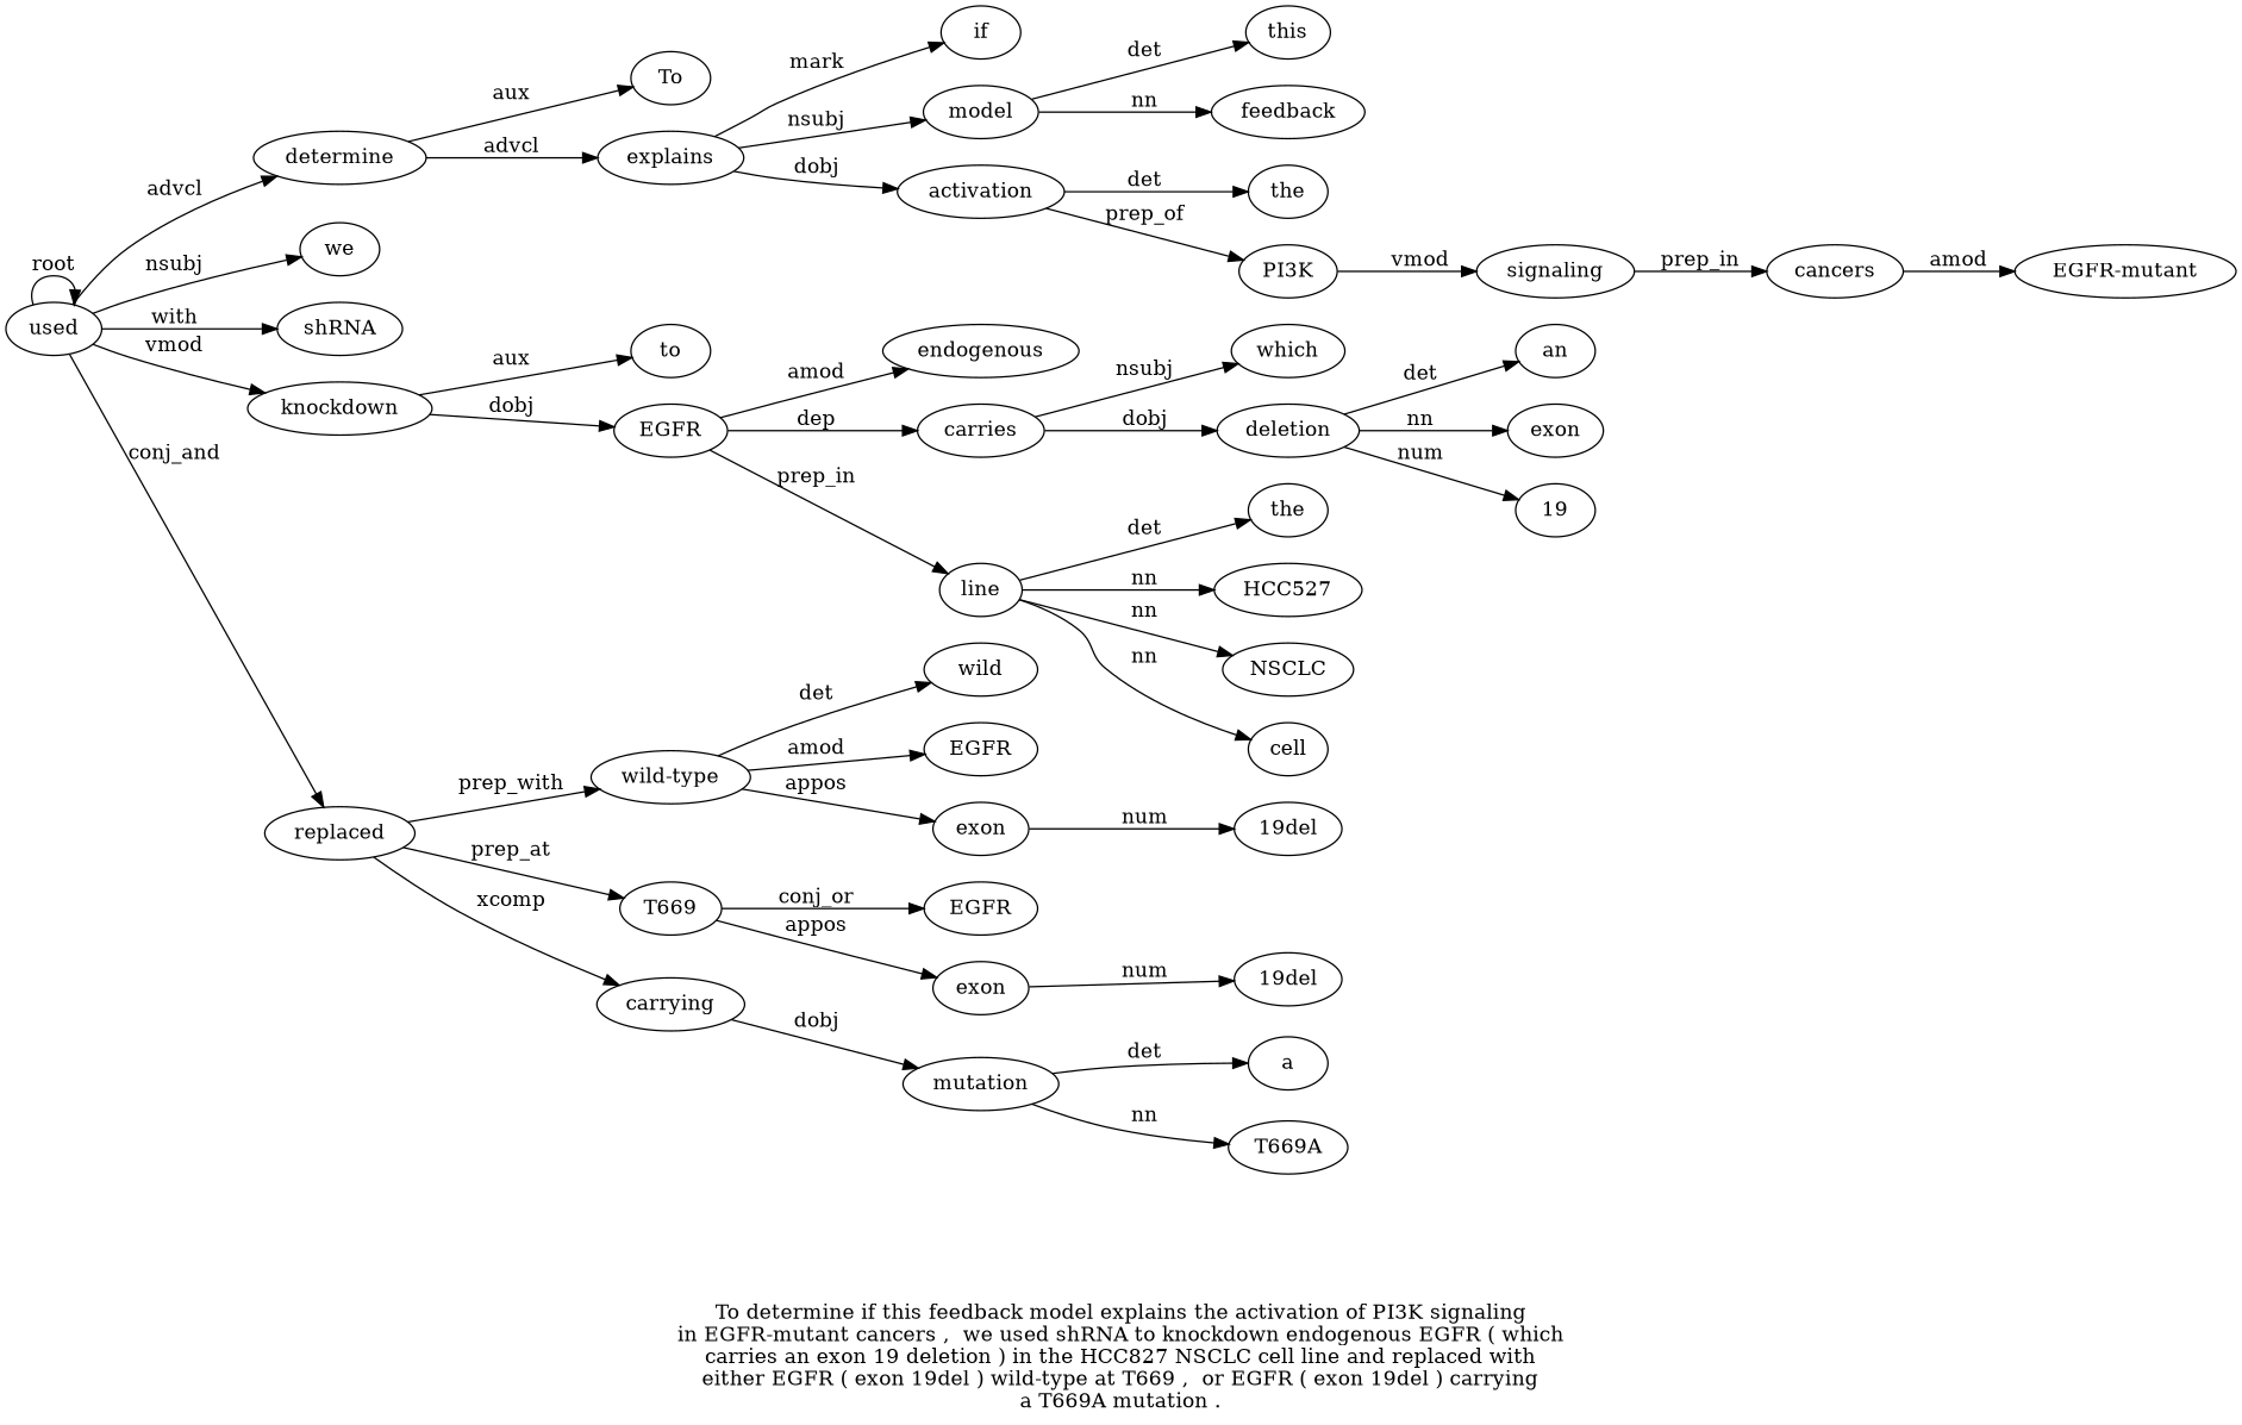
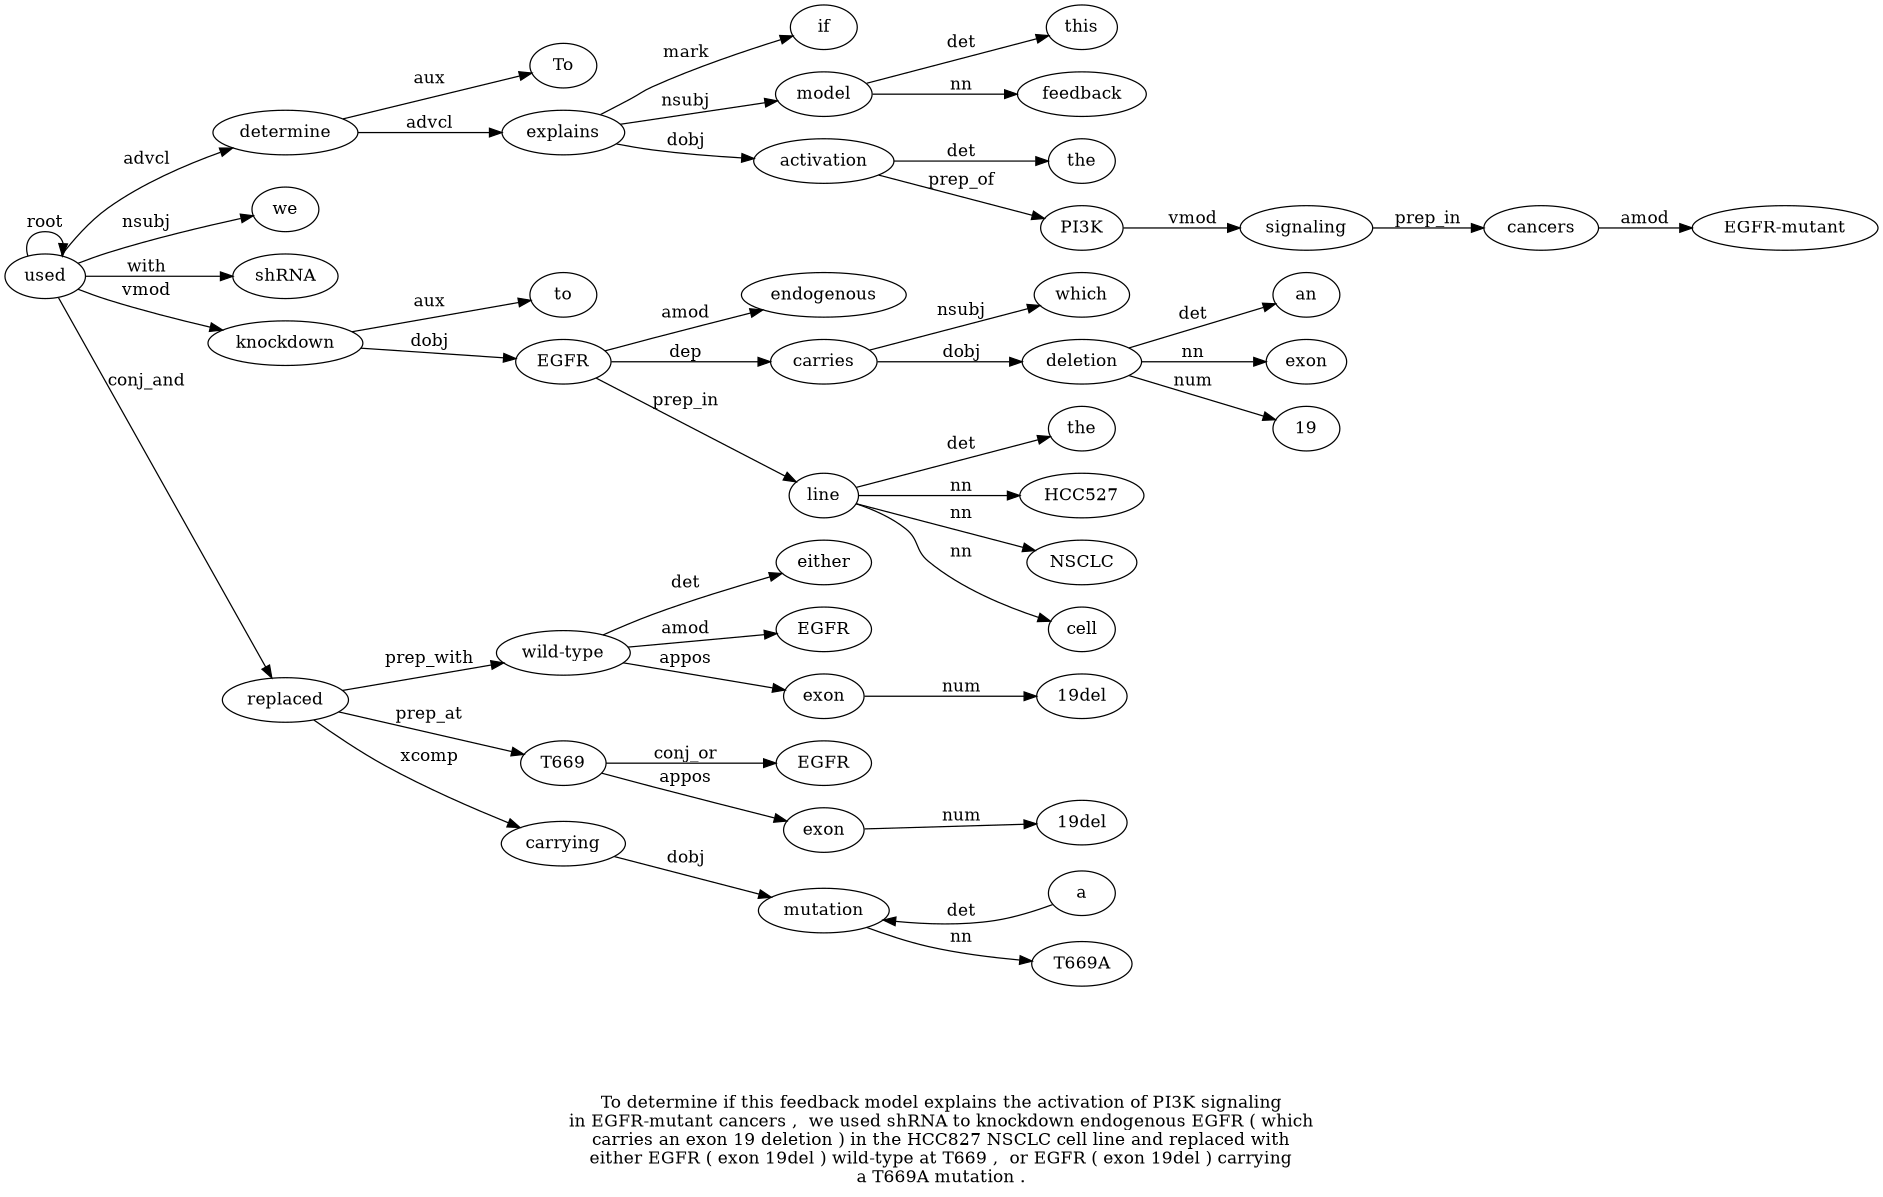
  digraph {
    label="To determine if this feedback model explains the activation of PI3K signaling\nin EGFR-mutant cancers ,  we used shRNA to knockdown endogenous EGFR ( which\ncarries an exon 19 deletion ) in the HCC827 NSCLC cell line and replaced with\neither EGFR ( exon 19del ) wild-type at T669 ,  or EGFR ( exon 19del ) carrying\na T669A mutation ."
    rankdir=LR
    node [fillcolor=white style=filled]
    n1 [label=determine]
    n2 [label=To]
    n3 [label=explains]
    n4 [label=if]
    n5 [label=model]
    n6 [label=activation]
    n7 [label=used]
    n8 [label=we]
    n9 [label=shRNA]
    n10 [label=knockdown]
    n11 [label=replaced]
    n12 [label=to]
    n13 [label=EGFR]
    n14 [label="wild-type"]
    n15 [label=T669]
    n16 [label=carrying]
    n17 [label=this]
    n18 [label=feedback]
    n19 [label=the]
    n20 [label=PI3K]
    n21 [label=signaling]
    n22 [label=cancers]
    n23 [label="EGFR-mutant"]
    n24 [label=endogenous]
    n25 [label=carries]
    n26 [label=line]
    n27 [label=which]
    n28 [label=deletion]
    n29 [label=the]
    n30 [label=HCC527]
    n31 [label=NSCLC]
    n32 [label=cell]
    n33 [label=an]
    n34 [label=exon]
    n35 [label=19]
-   n36 [label=wild]
+   n36 [label=either]
    n37 [label=EGFR]
    n38 [label=exon]
    n39 [label=EGFR]
    n40 [label=exon]
    n41 [label=mutation]
    n42 [label="19del"]
    n43 [label="19del"]
    n44 [label=a]
    n45 [label=T669A]
    n1 -> n2 [label=aux]
    n1 -> n3 [label=advcl]
    n3 -> n4 [label=mark]
    n3 -> n5 [label=nsubj]
    n3 -> n6 [label=dobj]
    n5 -> n17 [label=det]
    n5 -> n18 [label=nn]
    n6 -> n19 [label=det]
    n6 -> n20 [label=prep_of]
    n7 -> n1 [label=advcl]
    n7 -> n7 [label=root]
    n7 -> n8 [label=nsubj]
    n7 -> n9 [label=with]
    n7 -> n10 [label=vmod]
    n7 -> n11 [label=conj_and]
    n10 -> n12 [label=aux]
    n10 -> n13 [label=dobj]
    n11 -> n14 [label=prep_with]
    n11 -> n15 [label=prep_at]
    n11 -> n16 [label=xcomp]
    n13 -> n24 [label=amod]
    n13 -> n25 [label=dep]
    n13 -> n26 [label=prep_in]
    n14 -> n36 [label=det]
    n14 -> n37 [label=amod]
    n14 -> n38 [label=appos]
    n15 -> n39 [label=conj_or]
    n15 -> n40 [label=appos]
    n16 -> n41 [label=dobj]
    n20 -> n21 [label=vmod]
    n21 -> n22 [label=prep_in]
    n22 -> n23 [label=amod]
    n25 -> n27 [label=nsubj]
    n25 -> n28 [label=dobj]
    n26 -> n29 [label=det]
    n26 -> n30 [label=nn]
    n26 -> n31 [label=nn]
    n26 -> n32 [label=nn]
    n28 -> n33 [label=det]
    n28 -> n34 [label=nn]
    n28 -> n35 [label=num]
    n38 -> n42 [label=num]
    n40 -> n43 [label=num]
-   n41 -> n44 [label=det]
+   n44 -> n41 [label=det]
    n41 -> n45 [label=nn]
  }
